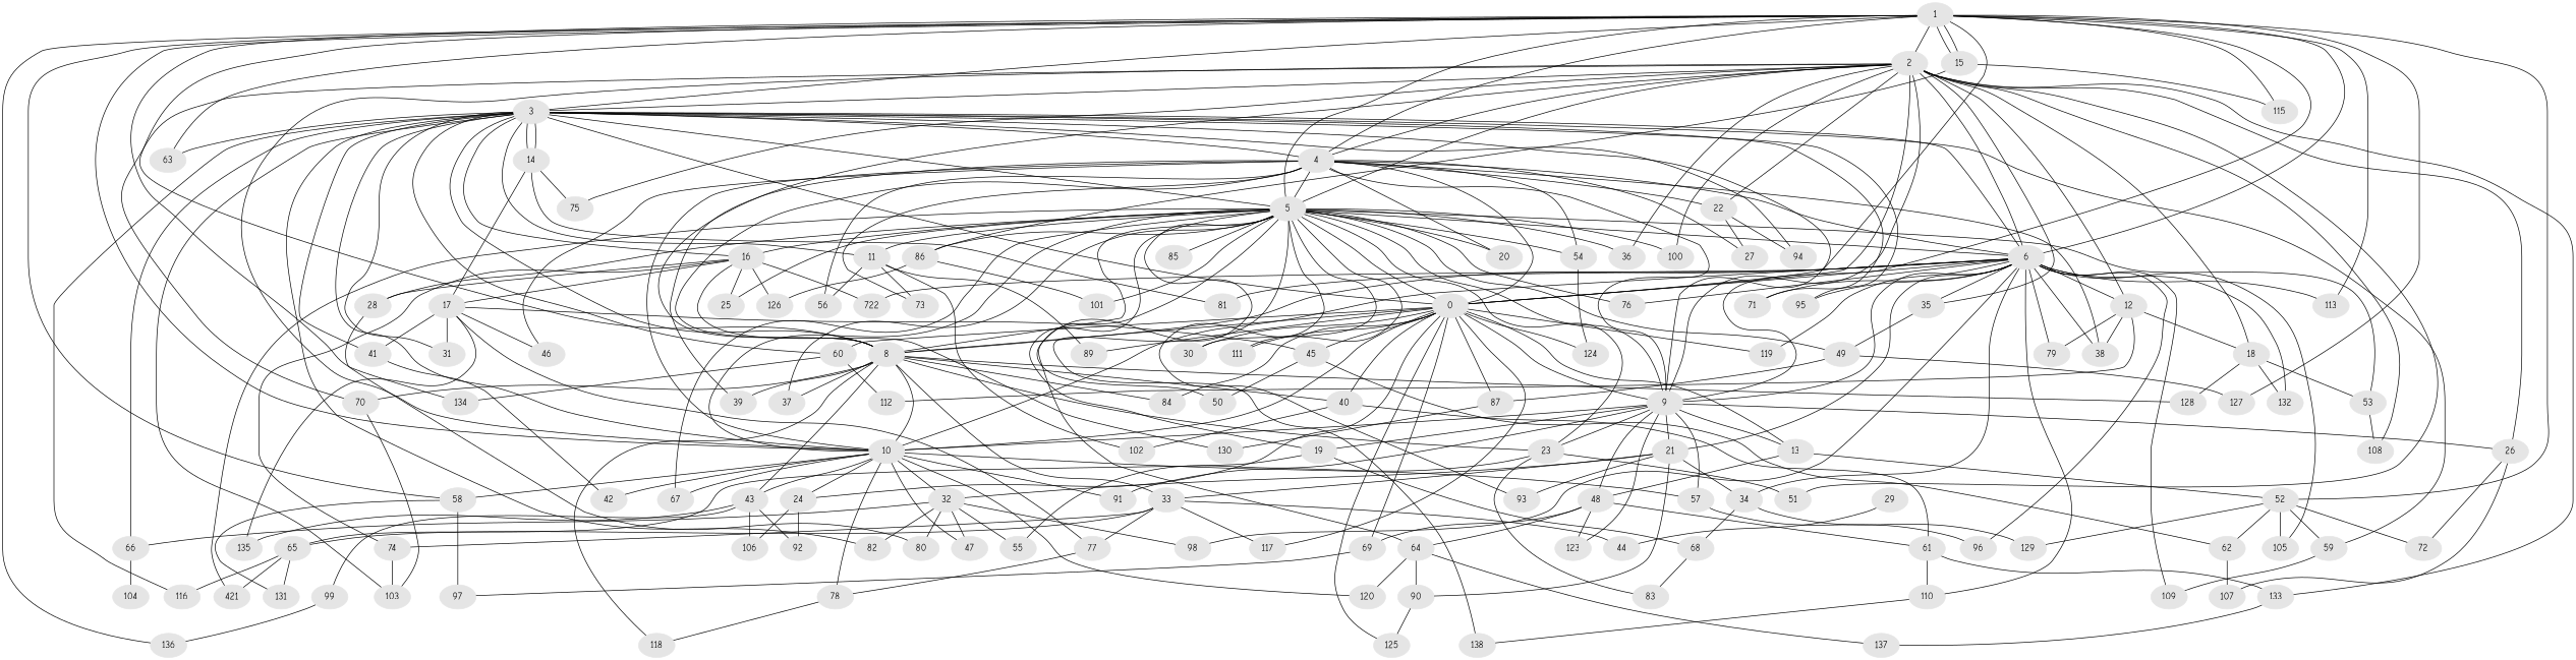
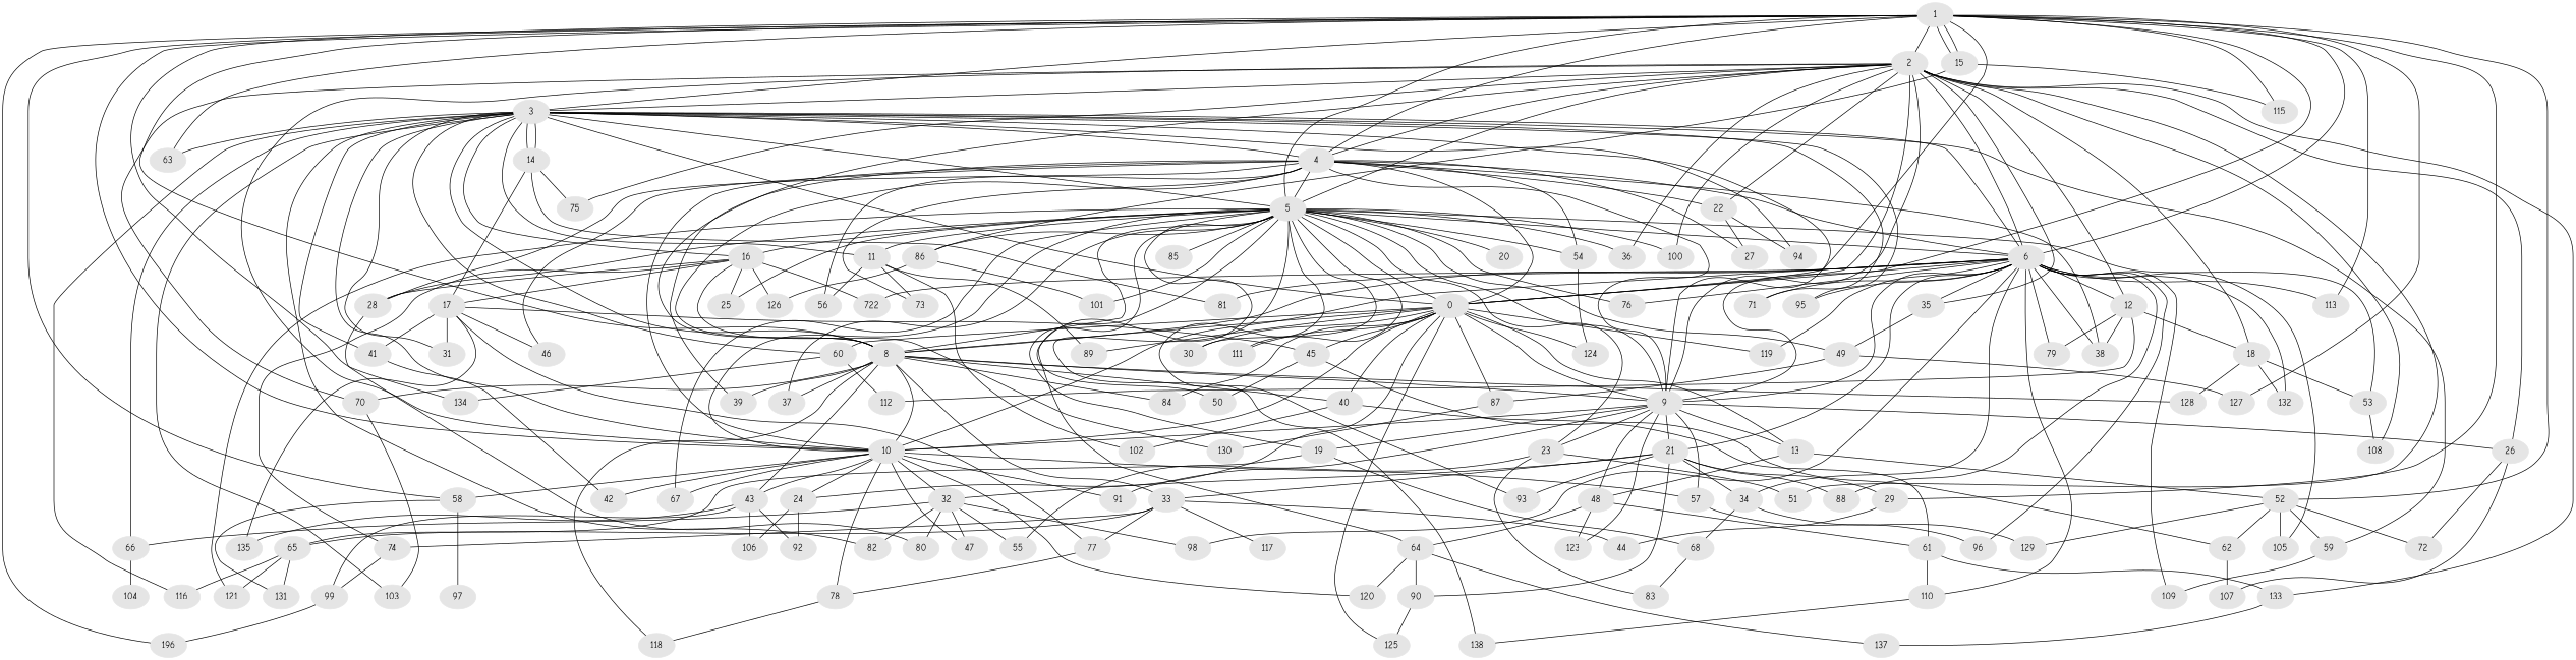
  graph {
    fontname="Comic Neue"
    node [color=gray90 fontname="Comic Neue" style=filled]
    edge [fontname="Comic Neue"]
    1
    2
    3
    4
    5
    6
    n7 [label=0]
    8
    9
    10
    15
    29
    52
    58
    63
    113
    115
    127
    134
-   136
+   136 [label=196]
    12
    18
    22
    26
    35
    36
    51
    70
    75
    100
    108
    133
    11
    14
    16
    31
    41
    59
    60
    66
    71
    82
    94
    95
    103
    116
    20
    27
    38
    39
    46
    54
    56
    73
    19
    23
    25
    28
    30
    37
    49
    50
    53
    64
    67
    76
    85
    86
    93
    101
    111
-   121 [label=421]
+   121
    138
    21
    34
    79
    81
+   88
    96
    98
    105
    109
    110
    119
    n85 [label=722]
    132
    13
    24
    40
    45
-   69
    84
    87
    89
    117
    124
    125
    33
    43
    118
    128
    48
    55
    57
    123
    32
    42
    47
    78
    91
    120
    44
    72
    129
    62
    97
    131
    112
    107
    137
    102
    17
    74
    126
    130
    104
    65
    68
    83
    80
    90
    92
    106
    61
    77
    135
    99
    1 -- 2
    1 -- 3
    1 -- 4
    1 -- 5
    1 -- 6
    1 -- n7
    1 -- 8
    1 -- 9
    1 -- 10
    1 -- 15
    1 -- 15
+   1 -- 29
    1 -- 52
    1 -- 58
    1 -- 63
    1 -- 113
    1 -- 115
    1 -- 127
    1 -- 134
    1 -- 136
    2 -- 3
    2 -- 4
    2 -- 5
    2 -- 6
    2 -- n7
    2 -- 8
    2 -- 9
    2 -- 10
    2 -- 12
    2 -- 18
    2 -- 22
    2 -- 26
    2 -- 35
    2 -- 36
    2 -- 51
    2 -- 70
    2 -- 75
    2 -- 100
    2 -- 108
    2 -- 133
    3 -- 4
    3 -- 5
    3 -- 6
    3 -- n7
    3 -- 8
    3 -- 9
    3 -- 10
    3 -- 63
    3 -- 11
    3 -- 14
    3 -- 14
    3 -- 16
    3 -- 31
    3 -- 41
    3 -- 59
    3 -- 60
    3 -- 66
    3 -- 71
    3 -- 82
    3 -- 94
    3 -- 95
    3 -- 103
    3 -- 116
    4 -- 5
    4 -- 6
    4 -- n7
    4 -- 8
    4 -- 9
    4 -- 10
    4 -- 22
-   4 -- 20
+   4 -- 28
    4 -- 27
    4 -- 38
    4 -- 39
    4 -- 46
    4 -- 54
    4 -- 56
    4 -- 73
    5 -- 6
    5 -- n7
    5 -- 8
    5 -- 9
    5 -- 10
    5 -- 36
    5 -- 100
    5 -- 11
    5 -- 16
    5 -- 20
    5 -- 54
    5 -- 19
    5 -- 23
    5 -- 25
    5 -- 28
    5 -- 30
    5 -- 37
    5 -- 49
    5 -- 50
    5 -- 53
    5 -- 64
    5 -- 67
    5 -- 76
    5 -- 85
    5 -- 86
    5 -- 93
    5 -- 101
    5 -- 111
    5 -- 121
    5 -- 138
    6 -- n7
    6 -- 8
    6 -- 9
    6 -- 10
    6 -- 113
    6 -- 12
    6 -- 35
    6 -- 71
    6 -- 95
    6 -- 38
    6 -- 76
    6 -- 21
    6 -- 34
    6 -- 79
    6 -- 81
+   6 -- 88
    6 -- 96
    6 -- 98
    6 -- 105
    6 -- 109
    6 -- 110
    6 -- 119
    6 -- n85
    6 -- 132
    n7 -- 8
    n7 -- 9
    n7 -- 10
    n7 -- 60
    n7 -- 30
    n7 -- 111
    n7 -- 119
    n7 -- 13
    n7 -- 24
    n7 -- 40
    n7 -- 45
-   n7 -- 69
    n7 -- 84
    n7 -- 87
    n7 -- 89
-   n7 -- 117
    n7 -- 124
    n7 -- 125
-   8 -- 23
+   8 -- 9
    8 -- 10
    8 -- 70
    8 -- 39
    8 -- 37
    8 -- 40
    8 -- 84
    8 -- 33
    8 -- 43
    8 -- 118
    8 -- 128
    9 -- 10
    9 -- 26
    9 -- 19
    9 -- 23
    9 -- 21
    9 -- 13
    9 -- 48
    9 -- 55
    9 -- 57
    9 -- 123
    10 -- 58
    10 -- 67
    10 -- 24
    10 -- 43
    10 -- 57
    10 -- 32
    10 -- 42
    10 -- 47
    10 -- 78
    10 -- 91
    10 -- 120
    15 -- 115
    15 -- 86
    29 -- 44
    52 -- 59
    52 -- 105
    52 -- 72
    52 -- 129
    52 -- 62
    58 -- 97
    58 -- 131
    12 -- 18
    12 -- 38
    12 -- 79
    12 -- 112
    18 -- 53
    18 -- 132
    18 -- 128
    22 -- 94
    22 -- 27
    26 -- 72
    26 -- 107
    35 -- 49
    70 -- 103
    133 -- 137
    11 -- 56
    11 -- 73
    11 -- 89
    11 -- 102
    14 -- 75
    14 -- 81
    14 -- 17
    16 -- 25
    16 -- 28
    16 -- n85
    16 -- 17
    16 -- 74
    16 -- 126
    16 -- 130
    41 -- 42
    59 -- 109
    60 -- 134
    60 -- 112
    66 -- 104
    54 -- 124
    19 -- 65
    19 -- 68
    23 -- 51
    23 -- 91
    23 -- 83
    28 -- 80
    49 -- 127
    49 -- 87
    53 -- 108
    64 -- 120
    64 -- 137
    64 -- 90
    86 -- 101
    86 -- 126
+   21 -- 29
    21 -- 93
    21 -- 34
+   21 -- 88
    21 -- 33
    21 -- 32
    21 -- 90
    34 -- 129
    34 -- 68
    110 -- 138
    13 -- 52
    13 -- 48
    24 -- 92
    24 -- 106
    40 -- 102
    40 -- 61
    45 -- 50
    45 -- 62
-   69 -- 97
    87 -- 130
    33 -- 117
    33 -- 44
    33 -- 74
    33 -- 65
    33 -- 77
    43 -- 92
    43 -- 106
    43 -- 135
    43 -- 99
    48 -- 64
-   48 -- 69
    48 -- 123
    48 -- 61
    57 -- 96
    32 -- 66
    32 -- 82
    32 -- 98
    32 -- 55
    32 -- 47
    32 -- 80
    78 -- 118
    62 -- 107
    17 -- 31
    17 -- 41
    17 -- 46
    17 -- 45
    17 -- 77
    17 -- 135
-   74 -- 103
+   74 -- 99
    65 -- 116
    65 -- 121
    65 -- 131
    68 -- 83
    90 -- 125
    61 -- 133
    61 -- 110
    77 -- 78
    99 -- 136
  }
